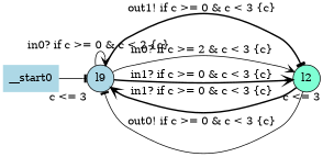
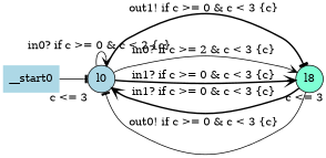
  digraph {
    rankdir=LR
    node [fillcolor=lightblue shape=circle style=filled margin=0 xlabel="c <= 3"]
    edge [arrowhead=vee style=solid]
    __start0 [shape=none margin="" xlabel=""]
-   n2 [label=l9]
-   n3 [fillcolor=aquamarine label=l2]
+   n2 [label=l0]
+   n3 [fillcolor=aquamarine label=l8]
    __start0 -> n2 [arrowhead=tee]
    n2 -> n2 [label="in0? if c >= 0 & c < 2 {c} "]
    n2 -> n3 [arrowhead=tee label="out1! if c >= 0 & c < 3 {c} " style=bold]
    n2 -> n3 [label="in0? if c >= 2 & c < 3 {c} "]
    n2 -> n3 [label="in1? if c >= 0 & c < 3 {c} " style=bold]
    n3 -> n2 [label="in1? if c >= 0 & c < 3 {c} " style=bold]
    n3 -> n2 [arrowhead=tee label="out0! if c >= 0 & c < 3 {c} "]
  }
